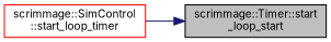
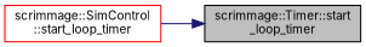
  digraph {
    rankdir=RL
    fontname=Inter
    node [fontname=Inter fontsize=10 shape=record style=filled]
-   n1 [color=black fillcolor=grey75 fontcolor=black height=0.2 label="scrimmage::Timer::start\l_loop_start" width=0.4]
+   n1 [color=black fillcolor=grey75 fontcolor=black height=0.2 label="scrimmage::Timer::start\l_loop_timer" width=0.4]
    n2 [color=red fillcolor=white height=0.2 label="scrimmage::SimControl\l::start_loop_timer" width=0.4]
    n1 -> n2 [color=midnightblue dir=back fontname=Inter fontsize=10 labelfontname=Helvetica labelfontsize=10 style=solid]
  }
